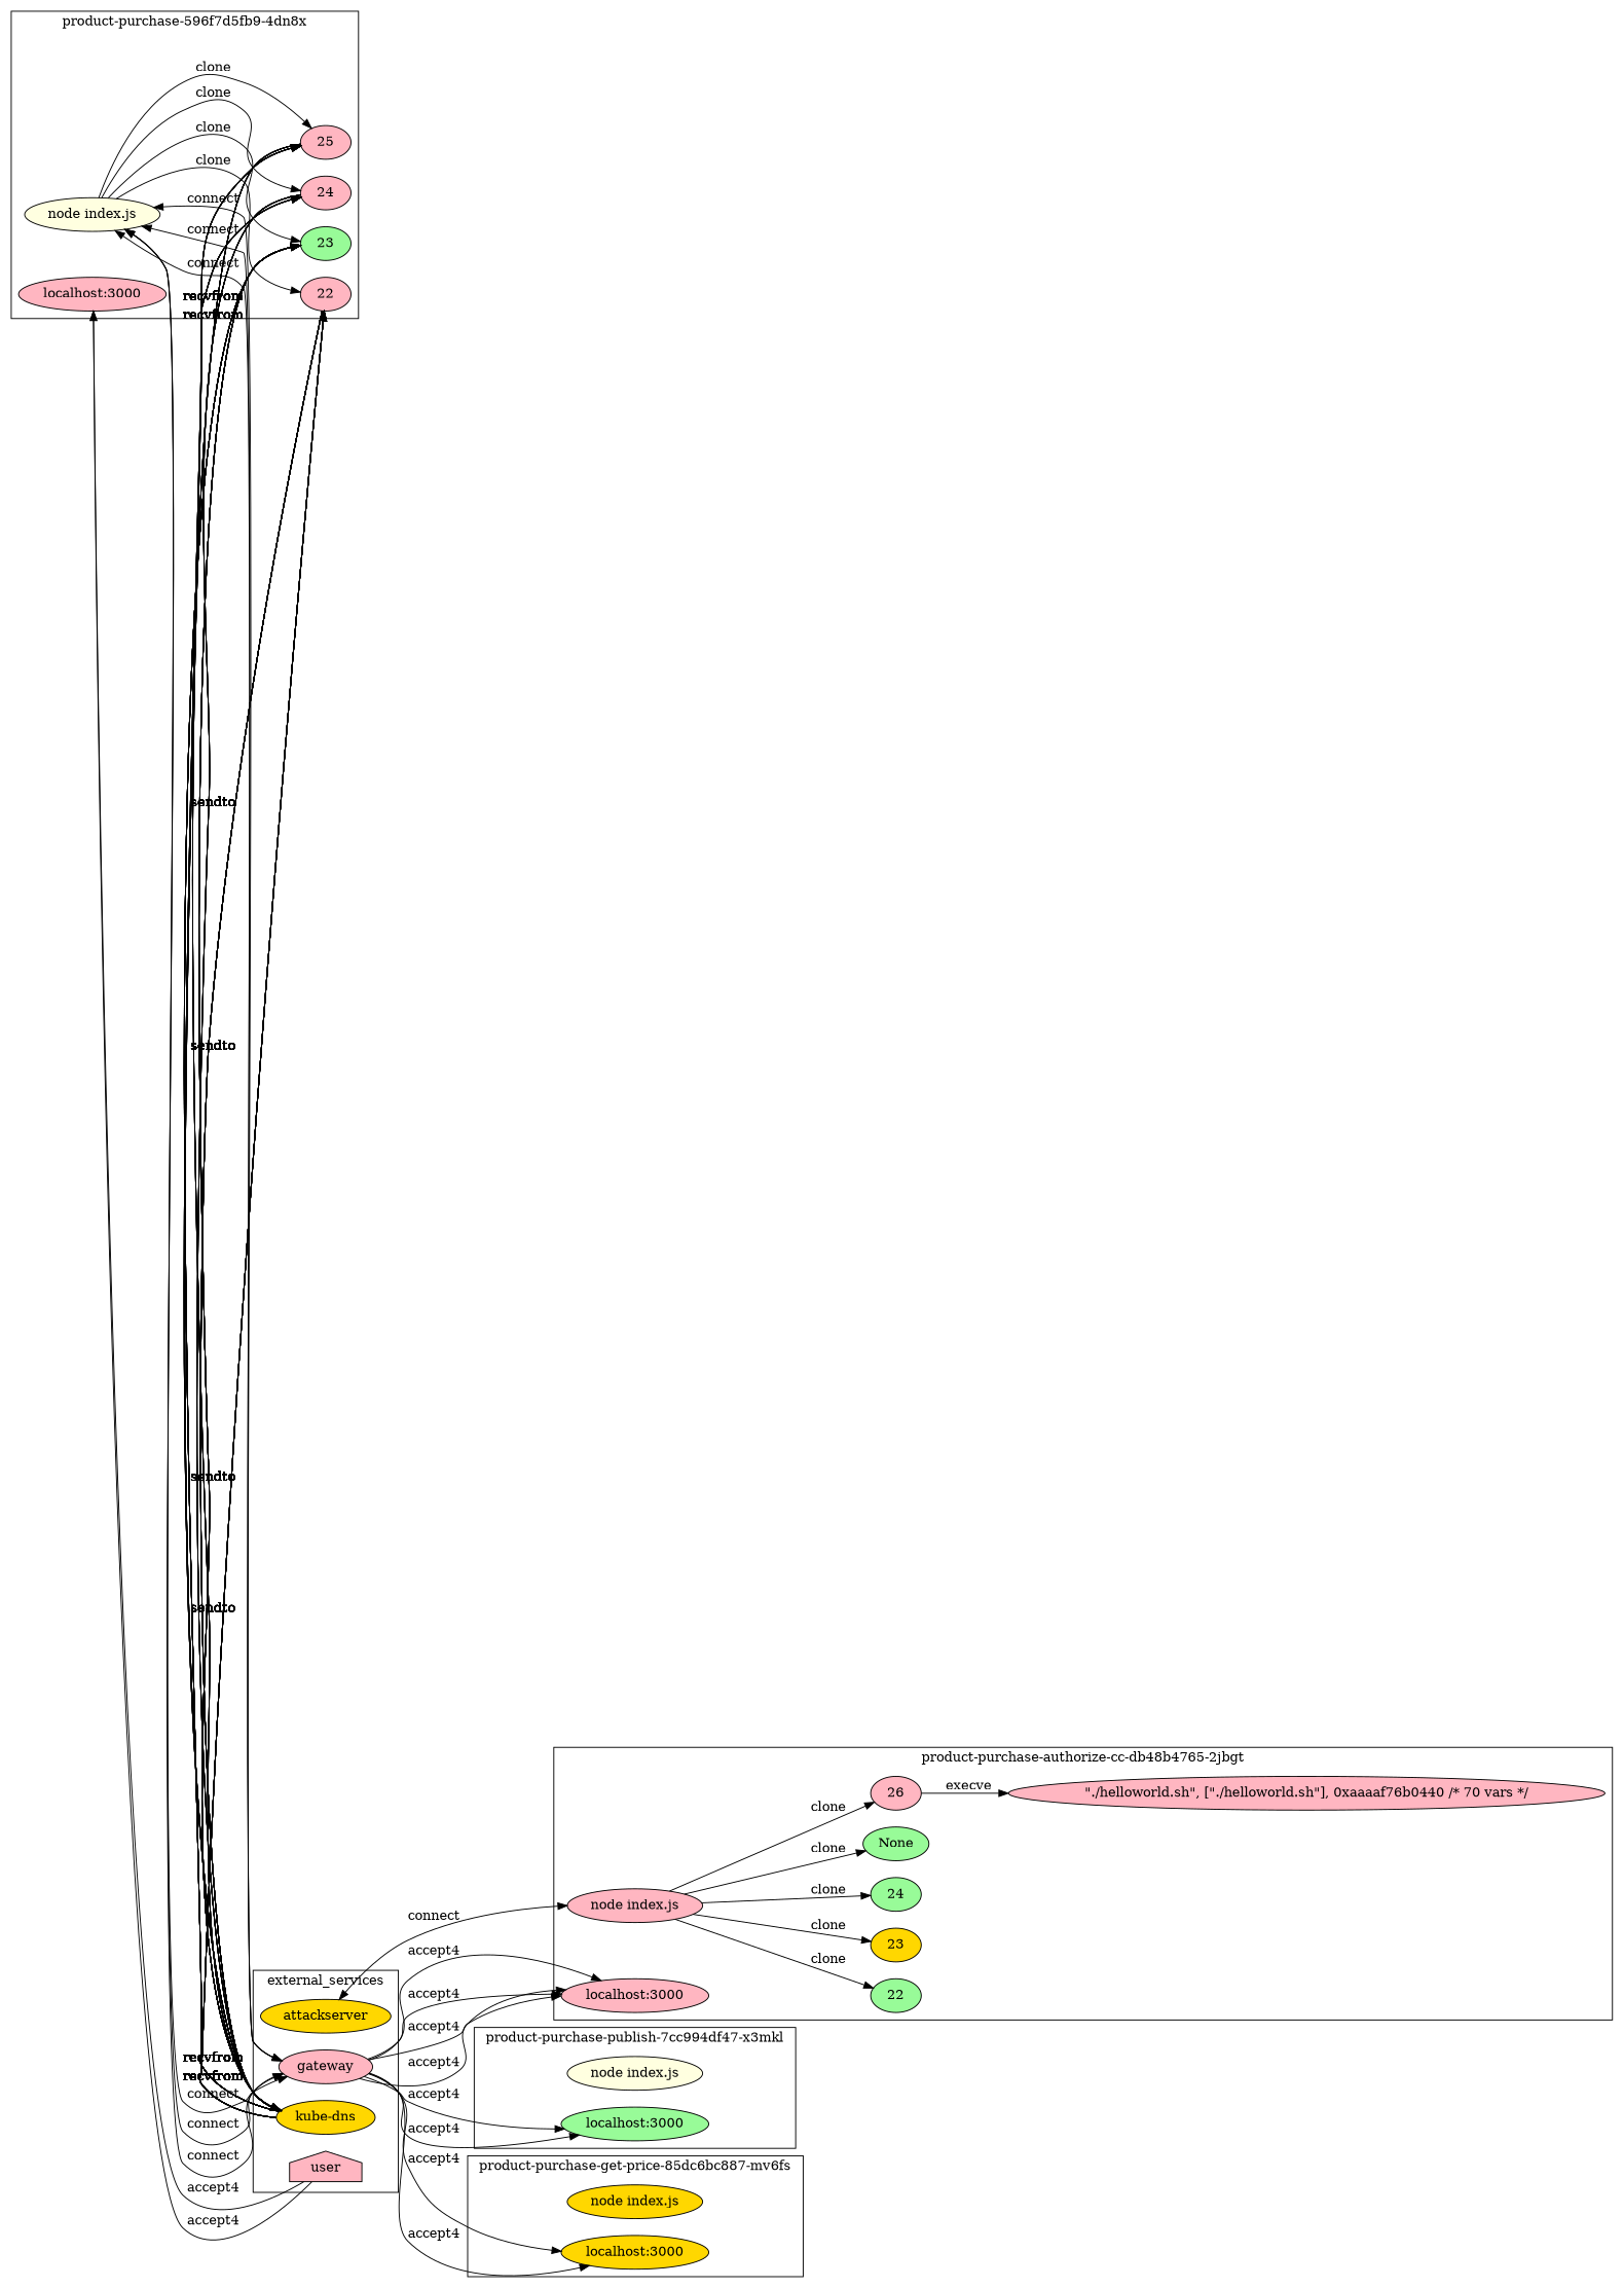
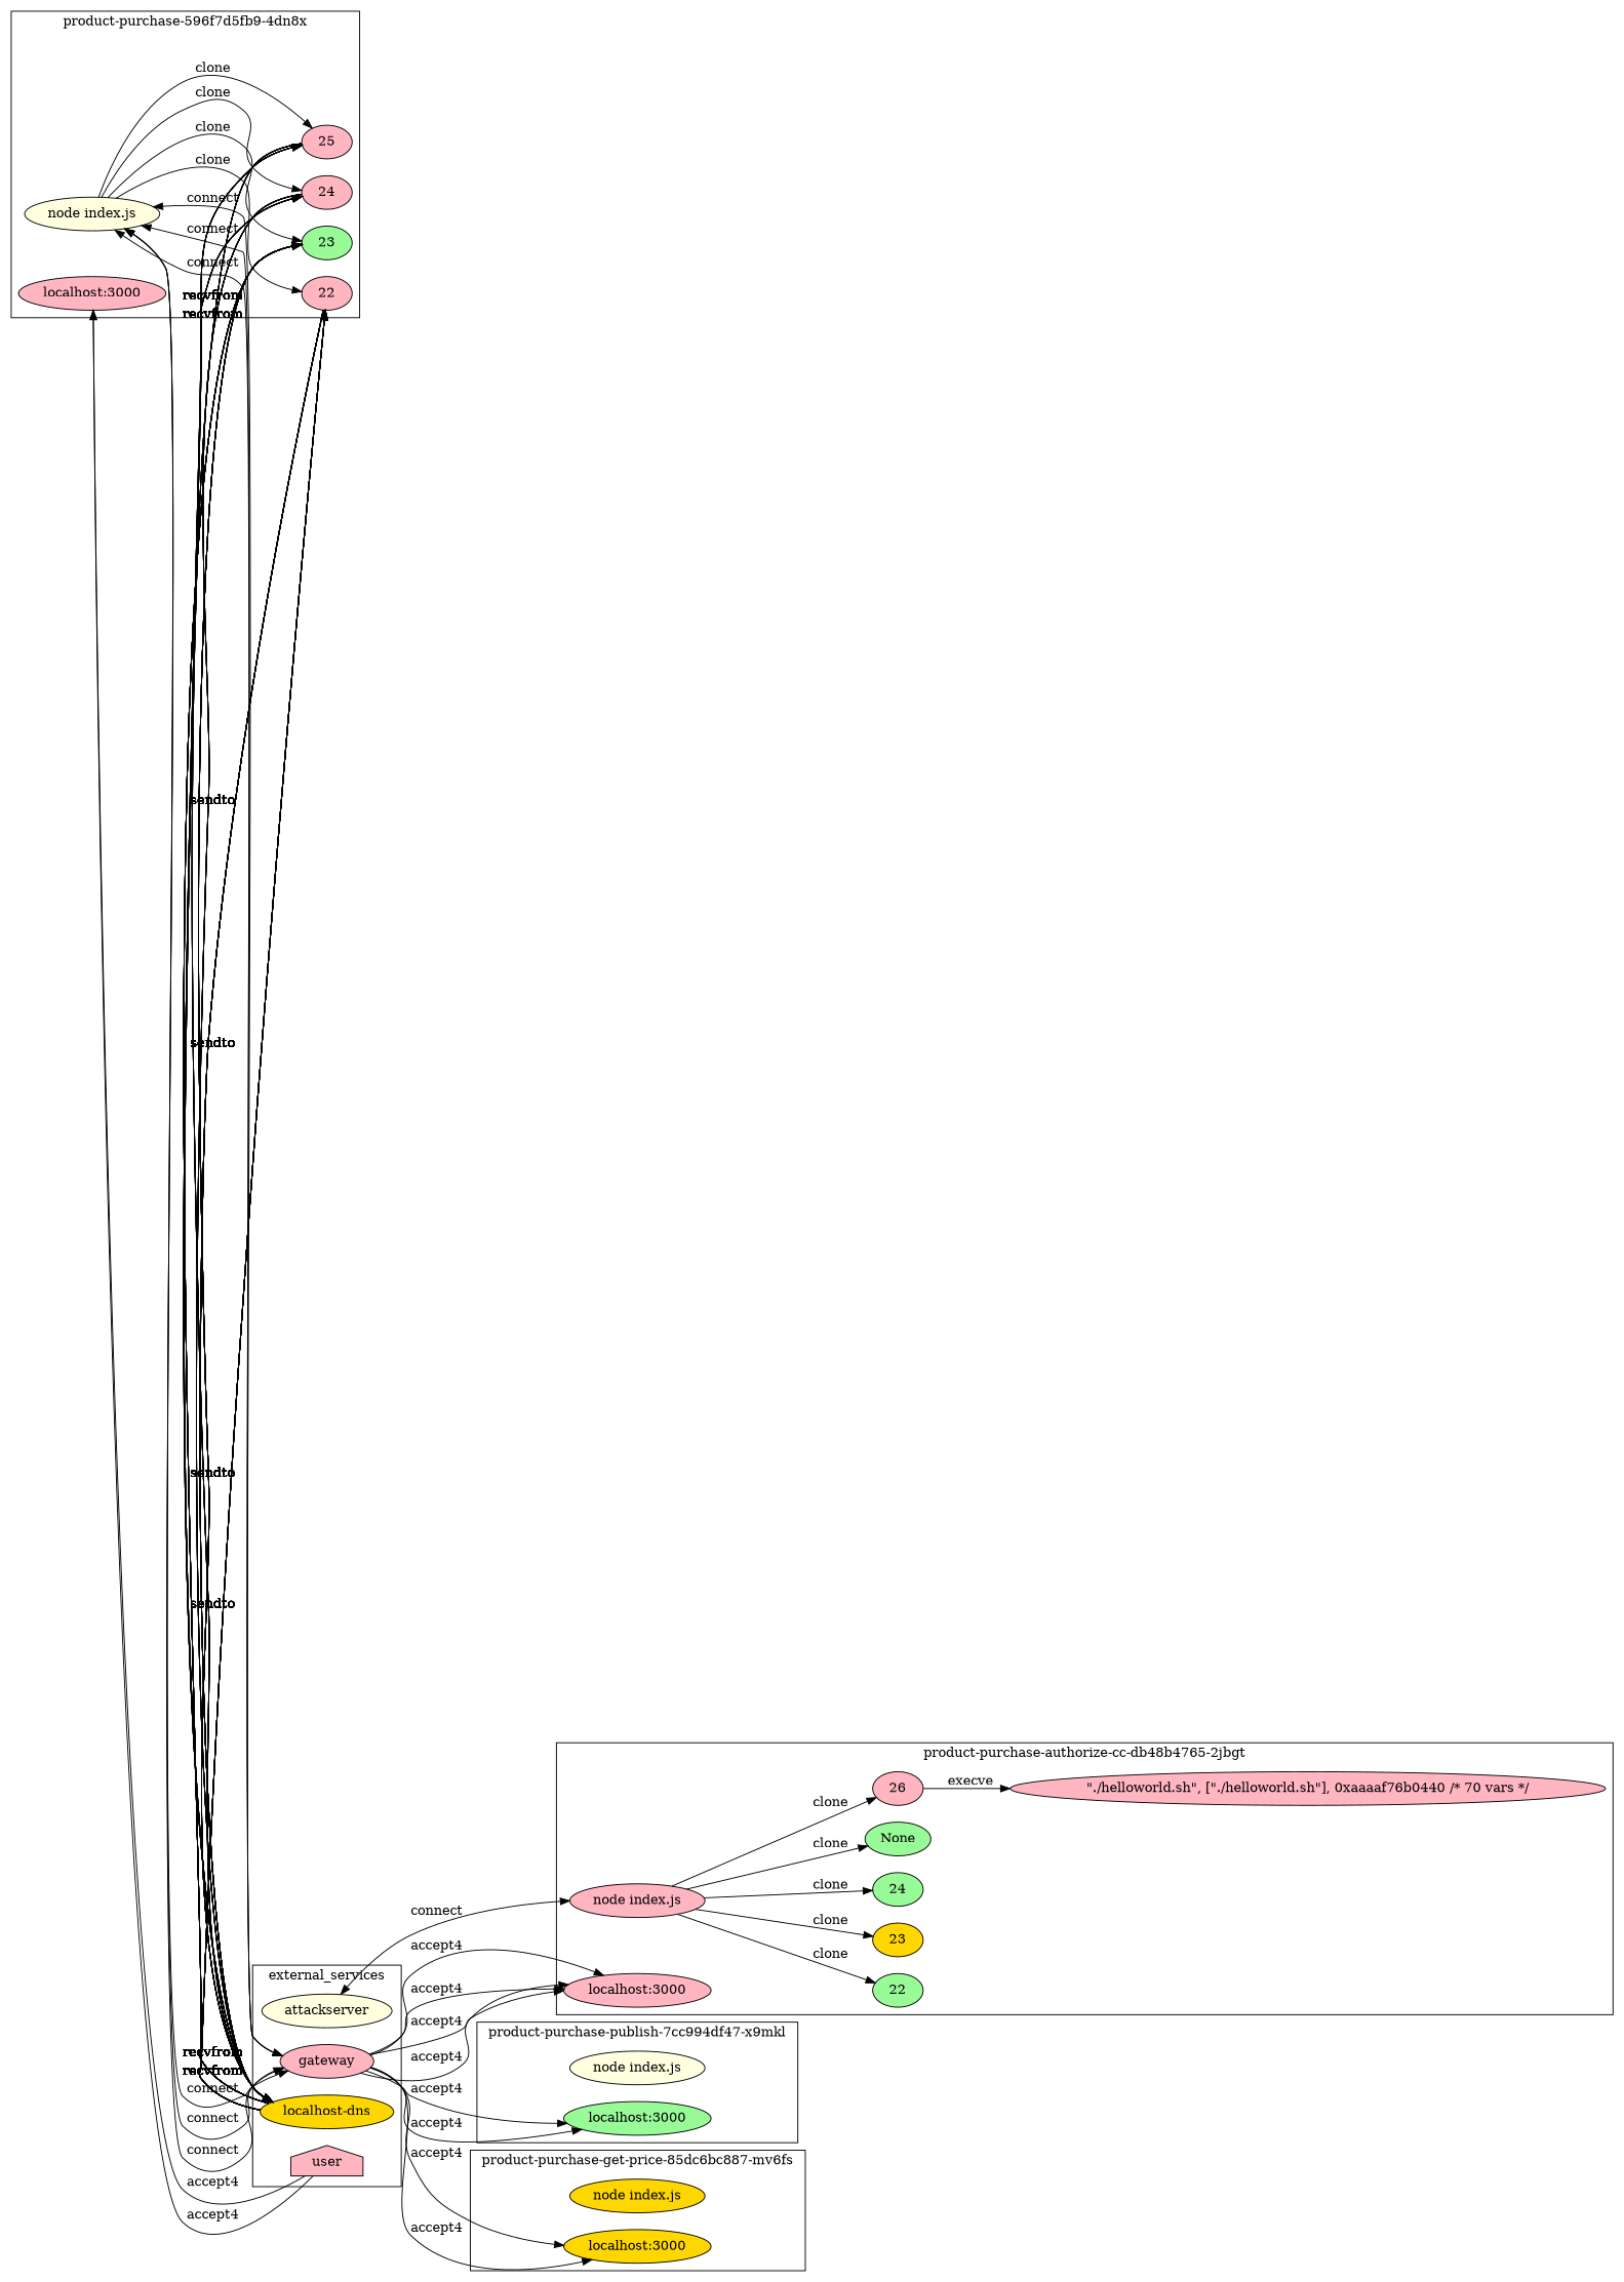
  digraph {
    rankdir=LR
    node [fillcolor=lightpink style=filled]
    n1 [label="node index.js"]
    n2 [fillcolor=palegreen label=22]
    n3 [fillcolor=gold label=23]
    n4 [fillcolor=palegreen label=24]
    None [fillcolor=palegreen]
    n6 [label=26]
    n7 [label="localhost:3000"]
    n8 [label="\"./helloworld.sh\", [\"./helloworld.sh\"], 0xaaaaf76b0440 /* 70 vars */"]
    n9 [fillcolor=lightyellow label="node index.js"]
    n10 [fillcolor=palegreen label="localhost:3000"]
    n11 [fillcolor=lightyellow label="node index.js"]
    n12 [label=22]
    n13 [fillcolor=palegreen label=23]
    n14 [label=24]
    n15 [label=25]
    n16 [label="localhost:3000"]
    n17 [fillcolor=gold label="node index.js"]
    n18 [fillcolor=gold label="localhost:3000"]
-   n19 [fillcolor=gold label=attackserver]
+   n19 [fillcolor=lightyellow label=attackserver]
    n20 [label=gateway]
-   n21 [fillcolor=gold label="kube-dns"]
+   n21 [fillcolor=gold label="localhost-dns"]
    user [shape=house]
    subgraph cluster_1 {
      label=" product-purchase-authorize-cc-db48b4765-2jbgt "
      n1
      n2
      n3
      n4
      None
      n6
      n7
      n8
    }
    subgraph cluster_2 {
-     label=" product-purchase-publish-7cc994df47-x3mkl "
+     label=" product-purchase-publish-7cc994df47-x9mkl "
      n9
      n10
    }
    subgraph cluster_3 {
      label=" product-purchase-596f7d5fb9-4dn8x "
      n11
      n12
      n13
      n14
      n15
      n16
    }
    subgraph cluster_4 {
      label=" product-purchase-get-price-85dc6bc887-mv6fs "
      n17
      n18
    }
    subgraph cluster_5 {
      label=external_services
      n19
      n20
      n21
      user
    }
    n1 -> n2 [label=clone]
    n1 -> n3 [label=clone]
    n1 -> n4 [label=clone]
    n1 -> None [label=clone]
    n1 -> n6 [label=clone]
    n1 -> n19 [dir=both label=connect]
    n6 -> n8 [label=execve]
    n11 -> n12 [label=clone]
    n11 -> n13 [label=clone]
    n11 -> n14 [label=clone]
    n11 -> n15 [label=clone]
    n11 -> n20 [dir=both label=connect]
    n11 -> n20 [dir=both label=connect]
    n11 -> n20 [dir=both label=connect]
    n11 -> n20 [dir=both label=connect]
    n11 -> n20 [dir=both label=connect]
    n11 -> n20 [dir=both label=connect]
    n12 -> n21 [label=sendto]
    n12 -> n21 [label=sendto]
    n12 -> n21 [label=sendto]
    n12 -> n21 [label=sendto]
    n12 -> n21 [label=sendto]
    n12 -> n21 [label=sendto]
    n12 -> n21 [label=sendto]
    n12 -> n21 [label=sendto]
    n12 -> n21 [label=sendto]
    n12 -> n21 [label=sendto]
    n12 -> n21 [label=sendto]
    n12 -> n21 [label=sendto]
    n12 -> n21 [label=sendto]
    n12 -> n21 [label=sendto]
    n12 -> n21 [label=sendto]
    n12 -> n21 [label=sendto]
    n13 -> n21 [label=sendto]
    n13 -> n21 [label=sendto]
    n13 -> n21 [label=sendto]
    n13 -> n21 [label=sendto]
    n13 -> n21 [label=sendto]
    n13 -> n21 [label=sendto]
    n13 -> n21 [label=sendto]
    n13 -> n21 [label=sendto]
    n13 -> n21 [label=sendto]
    n13 -> n21 [label=sendto]
    n13 -> n21 [label=sendto]
    n13 -> n21 [label=sendto]
    n13 -> n21 [label=sendto]
    n13 -> n21 [label=sendto]
    n13 -> n21 [label=sendto]
    n13 -> n21 [label=sendto]
    n14 -> n21 [label=sendto]
    n14 -> n21 [label=sendto]
    n14 -> n21 [label=sendto]
    n14 -> n21 [label=sendto]
    n14 -> n21 [label=sendto]
    n14 -> n21 [label=sendto]
    n14 -> n21 [label=sendto]
    n14 -> n21 [label=sendto]
    n15 -> n21 [label=sendto]
    n15 -> n21 [label=sendto]
    n15 -> n21 [label=sendto]
    n15 -> n21 [label=sendto]
    n15 -> n21 [label=sendto]
    n15 -> n21 [label=sendto]
    n15 -> n21 [label=sendto]
    n15 -> n21 [label=sendto]
    n20 -> n7 [label=accept4]
    n20 -> n7 [label=accept4]
    n20 -> n7 [label=accept4]
    n20 -> n7 [label=accept4]
    n20 -> n10 [label=accept4]
    n20 -> n10 [label=accept4]
    n20 -> n18 [label=accept4]
    n20 -> n18 [label=accept4]
    n21 -> n12 [label=recvfrom]
    n21 -> n12 [label=recvfrom]
    n21 -> n12 [label=recvfrom]
    n21 -> n12 [label=recvfrom]
    n21 -> n12 [label=recvfrom]
    n21 -> n12 [label=recvfrom]
    n21 -> n12 [label=recvfrom]
    n21 -> n12 [label=recvfrom]
    n21 -> n12 [label=recvfrom]
    n21 -> n12 [label=recvfrom]
    n21 -> n12 [label=recvfrom]
    n21 -> n12 [label=recvfrom]
    n21 -> n12 [label=recvfrom]
    n21 -> n12 [label=recvfrom]
    n21 -> n12 [label=recvfrom]
    n21 -> n12 [label=recvfrom]
    n21 -> n13 [label=recvfrom]
    n21 -> n13 [label=recvfrom]
    n21 -> n13 [label=recvfrom]
    n21 -> n13 [label=recvfrom]
    n21 -> n13 [label=recvfrom]
    n21 -> n13 [label=recvfrom]
    n21 -> n13 [label=recvfrom]
    n21 -> n13 [label=recvfrom]
    n21 -> n13 [label=recvfrom]
    n21 -> n13 [label=recvfrom]
    n21 -> n13 [label=recvfrom]
    n21 -> n13 [label=recvfrom]
    n21 -> n13 [label=recvfrom]
    n21 -> n13 [label=recvfrom]
    n21 -> n13 [label=recvfrom]
    n21 -> n13 [label=recvfrom]
    n21 -> n14 [label=recvfrom]
    n21 -> n14 [label=recvfrom]
    n21 -> n14 [label=recvfrom]
    n21 -> n14 [label=recvfrom]
    n21 -> n14 [label=recvfrom]
    n21 -> n14 [label=recvfrom]
    n21 -> n14 [label=recvfrom]
    n21 -> n14 [label=recvfrom]
    n21 -> n15 [label=recvfrom]
    n21 -> n15 [label=recvfrom]
    n21 -> n15 [label=recvfrom]
    n21 -> n15 [label=recvfrom]
    n21 -> n15 [label=recvfrom]
    n21 -> n15 [label=recvfrom]
    n21 -> n15 [label=recvfrom]
    n21 -> n15 [label=recvfrom]
    user -> n16 [label=accept4]
    user -> n16 [label=accept4]
  }
